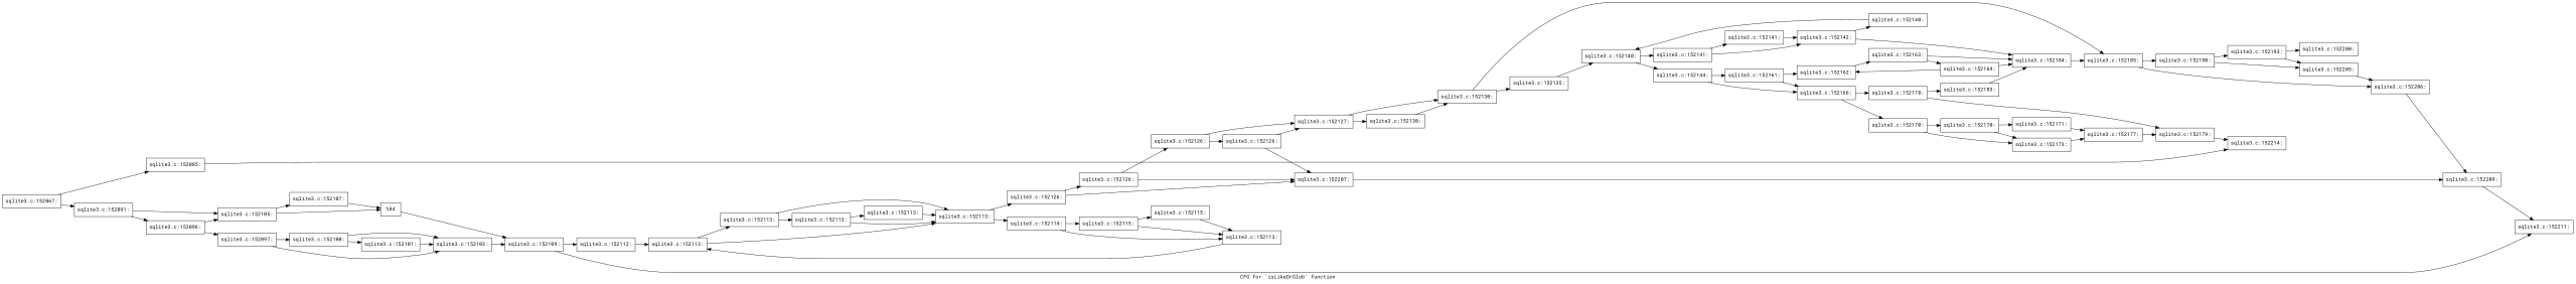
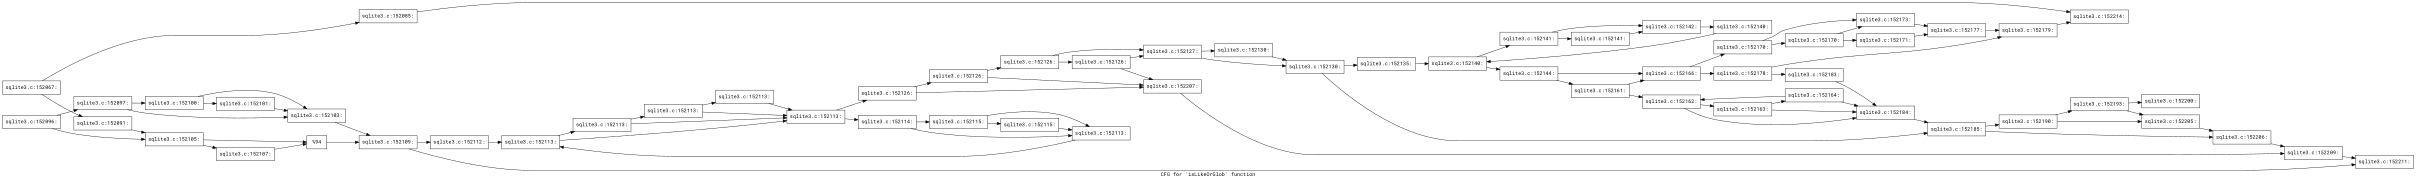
  digraph {
    fontname="Roboto Mono"
    label="CFG for 'isLikeOrGlob' function"
    rankdir=LR
    node [fontname="Roboto Mono" shape=record]
    edge [fontname="Roboto Mono"]
    n1 [label="{sqlite3.c:152067:}"]
    n2 [label="{sqlite3.c:152091:}"]
    n3 [label="{sqlite3.c:152085:}"]
    n4 [label="{sqlite3.c:152096:}"]
    n5 [label="{sqlite3.c:152105:}"]
    n6 [label="{sqlite3.c:152214:}"]
    n7 [label="{sqlite3.c:152097:}"]
    n8 [label="{sqlite3.c:152107:}"]
    n9 [label="{%94}"]
    n10 [label="{sqlite3.c:152100:}"]
    n11 [label="{sqlite3.c:152103:}"]
    n12 [label="{sqlite3.c:152109:}"]
    n13 [label="{sqlite3.c:152101:}"]
    n14 [label="{sqlite3.c:152112:}"]
    n15 [label="{sqlite3.c:152211:}"]
    n16 [label="{sqlite3.c:152113:}"]
    n17 [label="{sqlite3.c:152113:}"]
    n18 [label="{sqlite3.c:152113:}"]
    n19 [label="{sqlite3.c:152113:}"]
    n20 [label="{sqlite3.c:152114:}"]
    n21 [label="{sqlite3.c:152126:}"]
    n22 [label="{sqlite3.c:152113:}"]
    n23 [label="{sqlite3.c:152115:}"]
    n24 [label="{sqlite3.c:152113:}"]
    n25 [label="{sqlite3.c:152126:}"]
    n26 [label="{sqlite3.c:152207:}"]
    n27 [label="{sqlite3.c:152115:}"]
    n28 [label="{sqlite3.c:152126:}"]
    n29 [label="{sqlite3.c:152209:}"]
    n30 [label="{sqlite3.c:152127:}"]
    n31 [label="{sqlite3.c:152126:}"]
    n32 [label="{sqlite3.c:152130:}"]
    n33 [label="{sqlite3.c:152130:}"]
    n34 [label="{sqlite3.c:152135:}"]
    n35 [label="{sqlite3.c:152185:}"]
    n36 [label="{sqlite3.c:152140:}"]
    n37 [label="{sqlite3.c:152190:}"]
    n38 [label="{sqlite3.c:152206:}"]
    n39 [label="{sqlite3.c:152141:}"]
    n40 [label="{sqlite3.c:152144:}"]
    n41 [label="{sqlite3.c:152193:}"]
    n42 [label="{sqlite3.c:152205:}"]
    n43 [label="{sqlite3.c:152141:}"]
    n44 [label="{sqlite3.c:152142:}"]
    n45 [label="{sqlite3.c:152166:}"]
    n46 [label="{sqlite3.c:152161:}"]
    n47 [label="{sqlite3.c:152140:}"]
    n48 [label="{sqlite3.c:152170:}"]
    n49 [label="{sqlite3.c:152178:}"]
    n50 [label="{sqlite3.c:152162:}"]
    n51 [label="{sqlite3.c:152170:}"]
    n52 [label="{sqlite3.c:152173:}"]
    n53 [label="{sqlite3.c:152179:}"]
    n54 [label="{sqlite3.c:152183:}"]
    n55 [label="{sqlite3.c:152163:}"]
    n56 [label="{sqlite3.c:152184:}"]
    n57 [label="{sqlite3.c:152164:}"]
    n58 [label="{sqlite3.c:152171:}"]
    n59 [label="{sqlite3.c:152177:}"]
    n60 [label="{sqlite3.c:152200:}"]
    n1 -> n2
    n1 -> n3
-   n2 -> n4
    n2 -> n5
    n3 -> n6
    n4 -> n5
    n4 -> n7
    n5 -> n8
    n5 -> n9
    n7 -> n10
    n7 -> n11
    n8 -> n9
    n9 -> n12
    n10 -> n11
    n10 -> n13
    n11 -> n12
    n12 -> n14
    n12 -> n15
    n13 -> n11
    n14 -> n16
    n16 -> n17
    n16 -> n18
    n17 -> n18
    n17 -> n19
    n18 -> n20
    n18 -> n21
    n19 -> n18
    n19 -> n22
    n20 -> n23
    n20 -> n24
    n21 -> n25
    n21 -> n26
    n22 -> n18
    n23 -> n24
    n23 -> n27
    n24 -> n16
    n25 -> n26
    n25 -> n28
    n26 -> n29
    n27 -> n24
    n28 -> n30
    n28 -> n31
    n29 -> n15
    n30 -> n32
    n30 -> n33
    n31 -> n26
    n31 -> n30
    n32 -> n33
    n33 -> n34
    n33 -> n35
    n34 -> n36
    n35 -> n37
    n35 -> n38
    n36 -> n39
    n36 -> n40
    n37 -> n41
    n37 -> n42
    n38 -> n29
    n39 -> n43
    n39 -> n44
    n40 -> n45
    n40 -> n46
    n41 -> n42
    n41 -> n60
    n42 -> n38
    n43 -> n44
    n44 -> n47
    n45 -> n48
    n45 -> n49
    n46 -> n45
    n46 -> n50
    n47 -> n36
    n48 -> n51
    n48 -> n52
    n49 -> n53
    n49 -> n54
    n50 -> n55
-   n44 -> n56
+   n50 -> n56
    n51 -> n52
    n51 -> n58
    n52 -> n59
    n53 -> n6
    n54 -> n56
    n55 -> n56
    n55 -> n57
    n56 -> n35
    n57 -> n50
    n57 -> n56
    n58 -> n59
    n59 -> n53
  }
